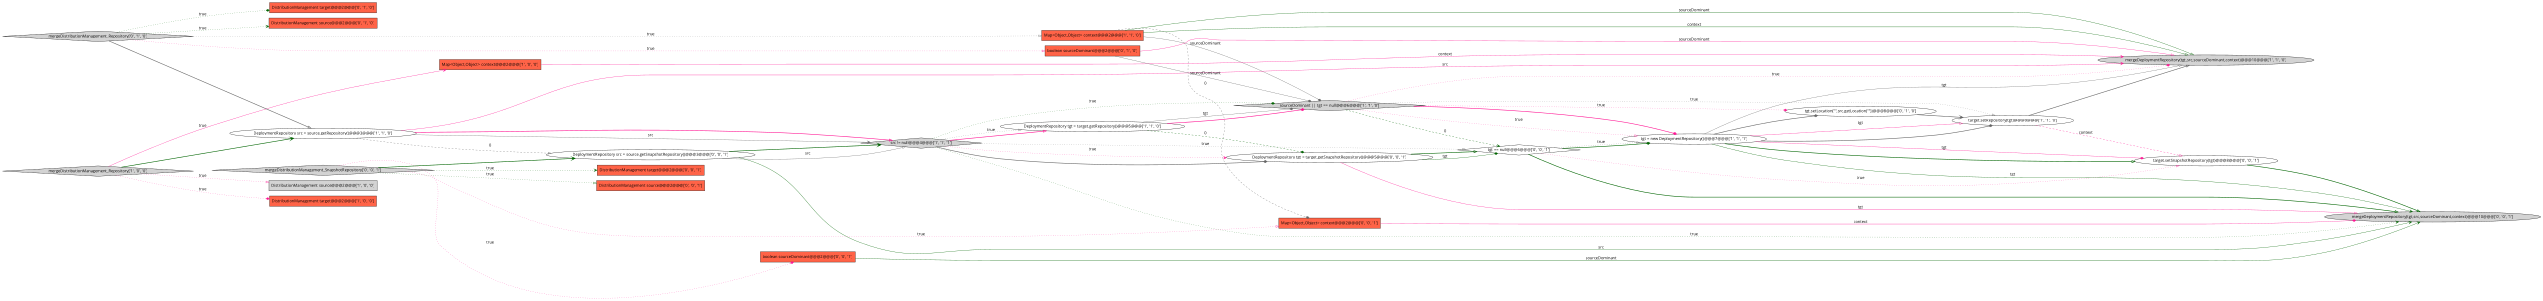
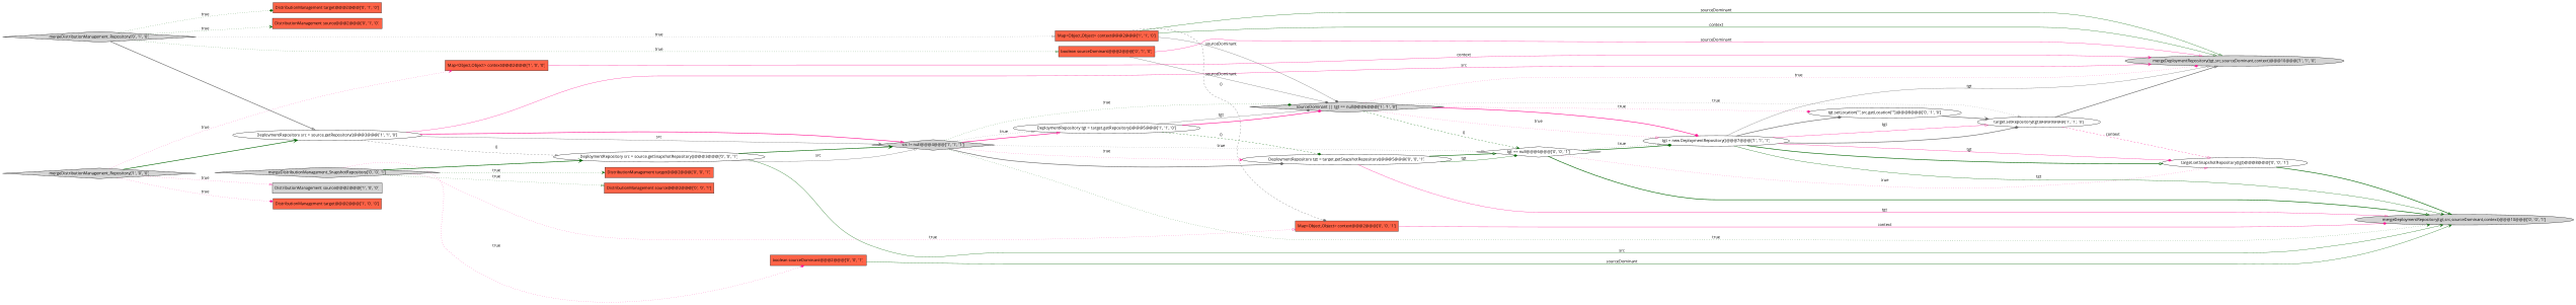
  digraph {
    fontname="Open Sans"
    rankdir=LR
    node [fillcolor=tomato fontname="Open Sans" shape=box style=filled]
    edge [arrowhead=onormal color=deeppink fontname="Open Sans" style=dotted]
    n1 [label="Map<Object,Object> context@@@2@@@['1', '1', '0']"]
    n2 [fillcolor=lightgray label="sourceDominant || tgt == null@@@6@@@['1', '1', '0']" shape=diamond]
    n3 [fillcolor=lightgray label="mergeDeploymentRepository(tgt,src,sourceDominant,context)@@@10@@@['1', '1', '0']" shape=ellipse]
    n4 [label="Map<Object,Object> context@@@2@@@['0', '0', '1']"]
    n5 [fillcolor=white label="tgt == null@@@6@@@['0', '0', '1']" shape=diamond]
    n6 [fillcolor=white label="target.setRepository(tgt)@@@9@@@['1', '1', '0']" shape=ellipse]
    n7 [fillcolor=white label="tgt.setLocation(\"\",src.getLocation(\"\"))@@@8@@@['0', '1', '0']" shape=ellipse]
    n8 [fillcolor=white label="tgt = new DeploymentRepository()@@@7@@@['1', '1', '1']" shape=ellipse]
    n9 [fillcolor=lightgray label="mergeDeploymentRepository(tgt,src,sourceDominant,context)@@@10@@@['0', '0', '1']" shape=ellipse]
    n10 [fillcolor=white label="target.setSnapshotRepository(tgt)@@@8@@@['0', '0', '1']" shape=ellipse]
    n11 [fillcolor=lightgray label="mergeDistributionManagement_Repository['1', '0', '0']" shape=diamond]
    n12 [fillcolor=lightgray label="DistributionManagement source@@@2@@@['1', '0', '0']"]
    n13 [fillcolor=white label="DeploymentRepository src = source.getRepository()@@@3@@@['1', '1', '0']" shape=ellipse]
    n14 [label="Map<Object,Object> context@@@2@@@['1', '0', '0']"]
    n15 [label="DistributionManagement target@@@2@@@['1', '0', '0']"]
    n16 [fillcolor=white label="DeploymentRepository src = source.getSnapshotRepository()@@@3@@@['0', '0', '1']" shape=ellipse]
    n17 [fillcolor=lightgray label="src != null@@@4@@@['1', '1', '1']" shape=diamond]
    n18 [fillcolor=white label="DeploymentRepository tgt = target.getSnapshotRepository()@@@5@@@['0', '0', '1']" shape=ellipse]
    n19 [label="boolean sourceDominant@@@2@@@['0', '1', '0']"]
    n20 [label="DistributionManagement target@@@2@@@['0', '0', '1']"]
    n21 [label="DistributionManagement target@@@2@@@['0', '1', '0']"]
    n22 [fillcolor=white label="DeploymentRepository tgt = target.getRepository()@@@5@@@['1', '1', '0']" shape=ellipse]
    n23 [label="boolean sourceDominant@@@2@@@['0', '0', '1']"]
    n24 [fillcolor=lightgray label="mergeDistributionManagement_SnapshotRepository['0', '0', '1']" shape=diamond]
    n25 [label="DistributionManagement source@@@2@@@['0', '0', '1']"]
    n26 [label="DistributionManagement source@@@2@@@['0', '1', '0']"]
    n27 [fillcolor=lightgray label="mergeDistributionManagement_Repository['0', '1', '0']" shape=diamond]
    n1 -> n2 [arrowhead=diamond color=gray40 label=sourceDominant style=solid]
    n1 -> n3 [color=darkgreen label=sourceDominant style=solid]
    n1 -> n3 [color=darkgreen label=context style=solid]
    n1 -> n4 [arrowhead=diamond color=gray40 label=0 style=dashed]
    n2 -> n3 [arrowhead=diamond label=true]
    n2 -> n5 [arrowhead=vee color=darkgreen label=0 style=dashed]
    n2 -> n6 [color=gray40 label=true]
    n2 -> n7 [arrowhead=diamond label=true]
    n2 -> n8 [arrowhead=diamond style=bold]
    n2 -> n8 [label=true]
    n4 -> n9 [arrowhead=diamond label=context style=solid]
    n5 -> n8 [arrowhead=diamond color=darkgreen style=bold]
    n5 -> n8 [color=gray40 label=true]
    n5 -> n9 [color=darkgreen style=bold]
    n5 -> n10 [label=true]
    n6 -> n3 [color=gray40 style=bold]
    n6 -> n10 [label=context style=dashed]
    n7 -> n6 [arrowhead=vee color=gray40 style=bold]
    n8 -> n3 [color=gray40 label=tgt style=solid]
    n8 -> n6 [label=tgt style=solid]
    n8 -> n6 [arrowhead=diamond color=gray40 style=bold]
    n8 -> n7 [arrowhead=diamond color=gray40 style=bold]
    n8 -> n9 [arrowhead=vee color=darkgreen label=tgt style=solid]
    n8 -> n10 [arrowhead=diamond label=tgt style=solid]
    n8 -> n10 [color=darkgreen style=bold]
    n10 -> n9 [color=darkgreen style=bold]
    n11 -> n12 [label=true]
    n11 -> n13 [arrowhead=vee color=darkgreen style=bold]
-   n11 -> n14 [arrowhead=vee label=true style=solid]
+   n11 -> n14 [arrowhead=vee label=true]
    n11 -> n15 [arrowhead=diamond label=true]
    n13 -> n3 [arrowhead=vee label=src style=solid]
    n13 -> n16 [color=gray40 label=0 style=dashed]
    n13 -> n17 [arrowhead=vee color=gray40 label=src style=solid]
    n13 -> n17 [style=bold]
    n14 -> n3 [arrowhead=vee label=context style=solid]
    n16 -> n9 [arrowhead=vee color=darkgreen label=src style=solid]
    n16 -> n17 [arrowhead=vee color=darkgreen style=bold]
    n16 -> n17 [color=gray40 label=src style=solid]
    n17 -> n2 [arrowhead=diamond color=darkgreen label=true]
    n17 -> n5 [color=gray40 label=true]
    n17 -> n9 [arrowhead=vee color=darkgreen label=true]
    n17 -> n18 [arrowhead=vee label=true]
    n17 -> n18 [arrowhead=diamond color=gray40 style=bold]
    n17 -> n22 [color=gray40 label=true]
    n17 -> n22 [style=bold]
    n18 -> n5 [arrowhead=diamond color=darkgreen label=tgt style=solid]
    n18 -> n5 [color=darkgreen style=bold]
    n18 -> n9 [label=tgt style=solid]
    n19 -> n2 [arrowhead=diamond color=gray40 label=sourceDominant style=solid]
    n19 -> n3 [label=sourceDominant style=solid]
    n22 -> n2 [arrowhead=diamond style=bold]
    n22 -> n2 [arrowhead=diamond color=gray40 label=tgt style=solid]
    n22 -> n18 [arrowhead=diamond color=darkgreen label=0 style=dashed]
    n23 -> n9 [arrowhead=vee color=darkgreen label=sourceDominant style=solid]
    n24 -> n4 [label=true]
    n24 -> n16 [arrowhead=vee color=darkgreen style=bold]
    n24 -> n20 [arrowhead=vee color=darkgreen label=true]
    n24 -> n23 [arrowhead=diamond label=true]
    n24 -> n25 [color=darkgreen label=true]
    n27 -> n1 [color=gray40 label=true]
    n27 -> n13 [color=gray40 style=bold]
-   n27 -> n19 [label=true]
+   n27 -> n19 [color=darkgreen label=true]
    n27 -> n21 [arrowhead=diamond color=darkgreen label=true]
    n27 -> n26 [arrowhead=vee color=darkgreen label=true]
  }
